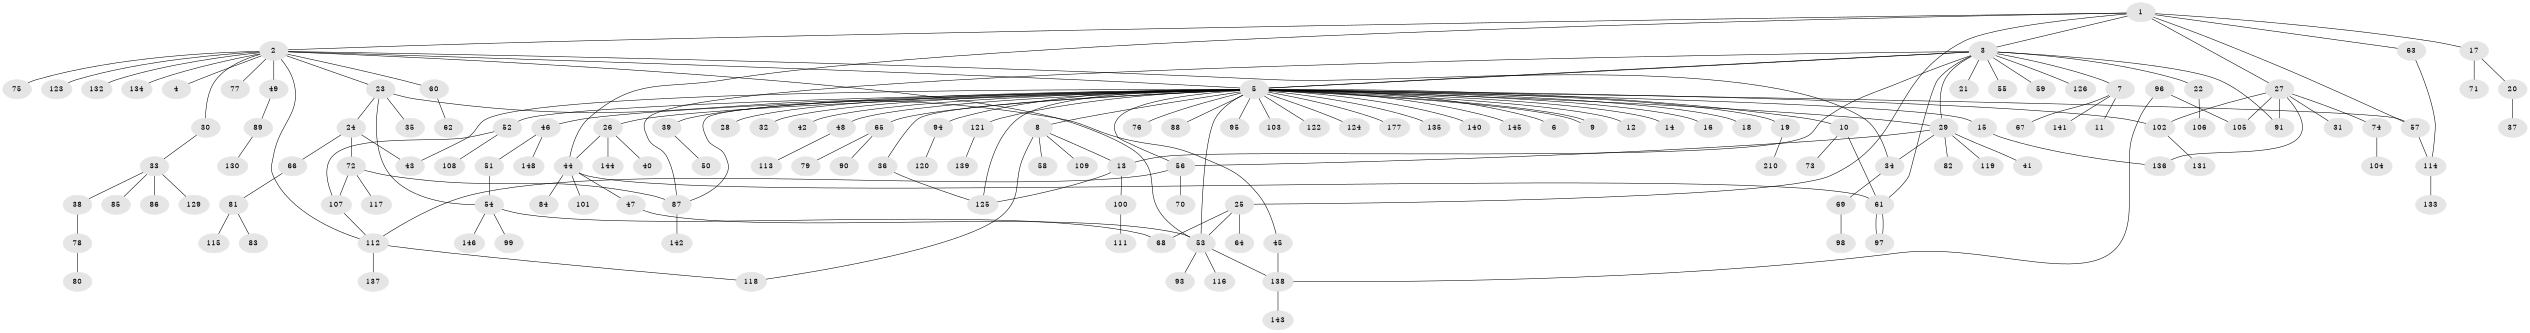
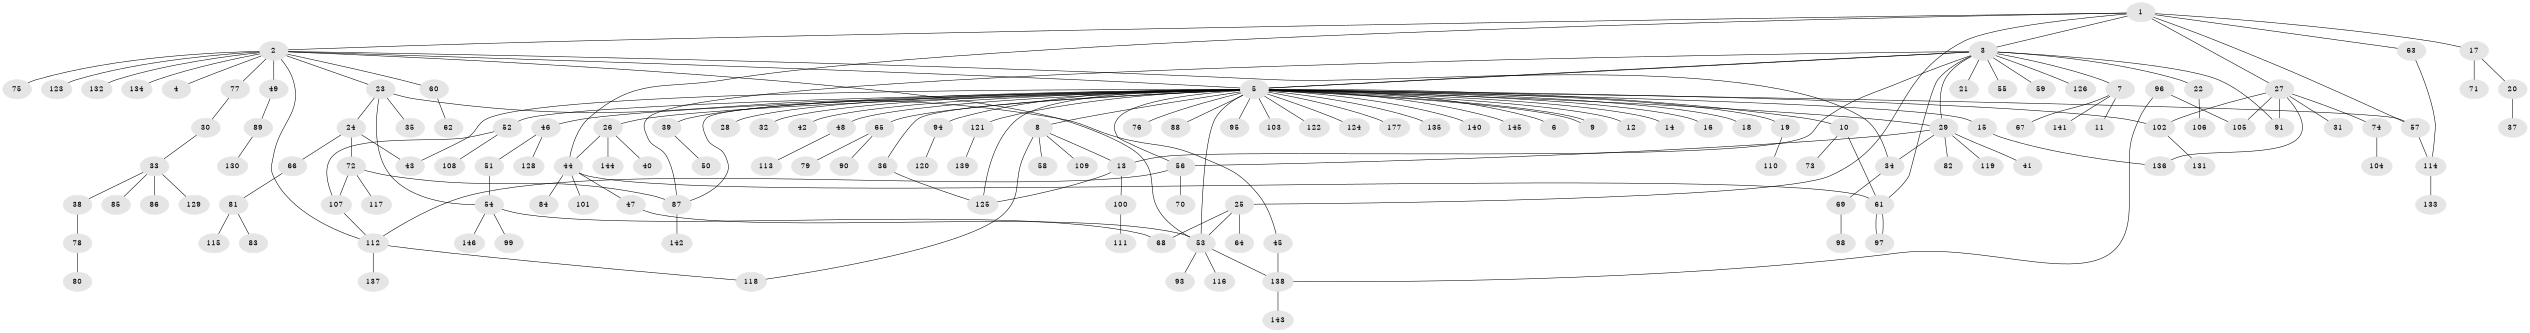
  graph {
    node [color=gray90 style=filled]
    1
    2
    3
    17
    25
    27
    44
    57
    63
    4
    5
    23
    30
    34
    49
    53
    60
    75
    77
    112
    123
    132
    134
    7
    13
    21
    22
    29
    55
    59
    61
    91
    126
    87
    20
    71
    64
    68
    102
    136
    31
    74
    105
    47
    84
    101
    114
    6
    8
    9
    10
    12
    14
    15
    16
    18
    19
    26
    28
    32
    36
    39
    42
    43
    46
    48
    52
    56
    65
    76
    88
    94
    95
    103
    121
    122
    124
    125
    n79 [label=177]
    135
    140
    145
    24
    35
    45
    54
    33
    69
    89
    138
    93
    116
    62
    118
    137
    11
    67
    141
    100
    106
    41
    82
    119
    97
    72
    107
    117
    58
    109
    73
-   110 [label=210]
+   110
    40
    144
    50
    51
-   128 [label=148]
+   128
    113
    108
    70
    79
    90
    142
    120
    131
    139
    111
    37
    66
    99
    146
    81
    104
    38
    85
    86
    129
    78
    98
    80
    143
    130
    133
    83
    115
    96
    1 -- 2
    1 -- 3
    1 -- 17
    1 -- 25
    1 -- 27
    1 -- 44
    1 -- 57
    1 -- 63
    2 -- 4
    2 -- 5
    2 -- 23
-   2 -- 30
+   77 -- 30
    2 -- 34
    2 -- 49
    2 -- 53
    2 -- 60
    2 -- 75
    2 -- 77
    2 -- 112
    2 -- 123
    2 -- 132
    2 -- 134
    3 -- 5
    3 -- 5
    3 -- 7
    3 -- 13
    3 -- 21
    3 -- 22
    3 -- 29
    3 -- 55
    3 -- 59
    3 -- 61
    3 -- 91
    3 -- 126
    3 -- 87
    17 -- 20
    17 -- 71
    25 -- 53
    25 -- 64
    25 -- 68
    27 -- 91
    27 -- 102
    27 -- 136
    27 -- 31
    27 -- 74
    27 -- 105
    44 -- 61
    44 -- 47
    44 -- 84
    44 -- 101
    57 -- 114
    63 -- 114
    5 -- 57
    5 -- 53
    5 -- 29
    5 -- 87
    5 -- 102
    5 -- 6
    5 -- 8
    5 -- 9
    5 -- 9
    5 -- 10
    5 -- 12
    5 -- 14
    5 -- 15
    5 -- 16
    5 -- 18
    5 -- 19
    5 -- 26
    5 -- 28
    5 -- 32
    5 -- 36
    5 -- 39
    5 -- 42
    5 -- 43
    5 -- 46
    5 -- 48
    5 -- 52
    5 -- 56
    5 -- 65
    5 -- 76
    5 -- 88
    5 -- 94
    5 -- 95
    5 -- 103
    5 -- 121
    5 -- 122
    5 -- 124
    5 -- 125
    5 -- n79
    5 -- 135
    5 -- 140
    5 -- 145
    23 -- 24
    23 -- 35
    23 -- 45
    23 -- 54
    30 -- 33
    34 -- 69
    49 -- 89
    53 -- 138
    53 -- 93
    53 -- 116
    60 -- 62
    112 -- 118
    112 -- 137
    7 -- 11
    7 -- 67
    7 -- 141
    13 -- 125
    13 -- 100
    22 -- 106
    29 -- 34
    29 -- 56
    29 -- 41
    29 -- 82
    29 -- 119
    61 -- 97
    61 -- 97
    87 -- 142
    20 -- 37
    102 -- 131
    74 -- 104
    47 -- 53
    114 -- 133
    8 -- 13
    8 -- 118
    8 -- 58
    8 -- 109
    10 -- 61
    10 -- 73
    15 -- 136
    19 -- 110
    26 -- 44
    26 -- 40
    26 -- 144
    36 -- 125
    39 -- 50
    46 -- 51
    46 -- 128
    48 -- 113
    52 -- 107
    52 -- 108
    56 -- 112
    56 -- 70
    65 -- 79
    65 -- 90
    94 -- 120
    121 -- 139
    24 -- 43
    24 -- 72
    24 -- 66
    45 -- 138
    54 -- 68
    54 -- 99
    54 -- 146
    33 -- 38
    33 -- 85
    33 -- 86
    33 -- 129
    69 -- 98
    89 -- 130
    138 -- 143
    100 -- 111
    72 -- 87
    72 -- 107
    72 -- 117
    107 -- 112
    51 -- 54
    66 -- 81
    81 -- 83
    81 -- 115
    38 -- 78
    78 -- 80
    96 -- 105
    96 -- 138
  }
